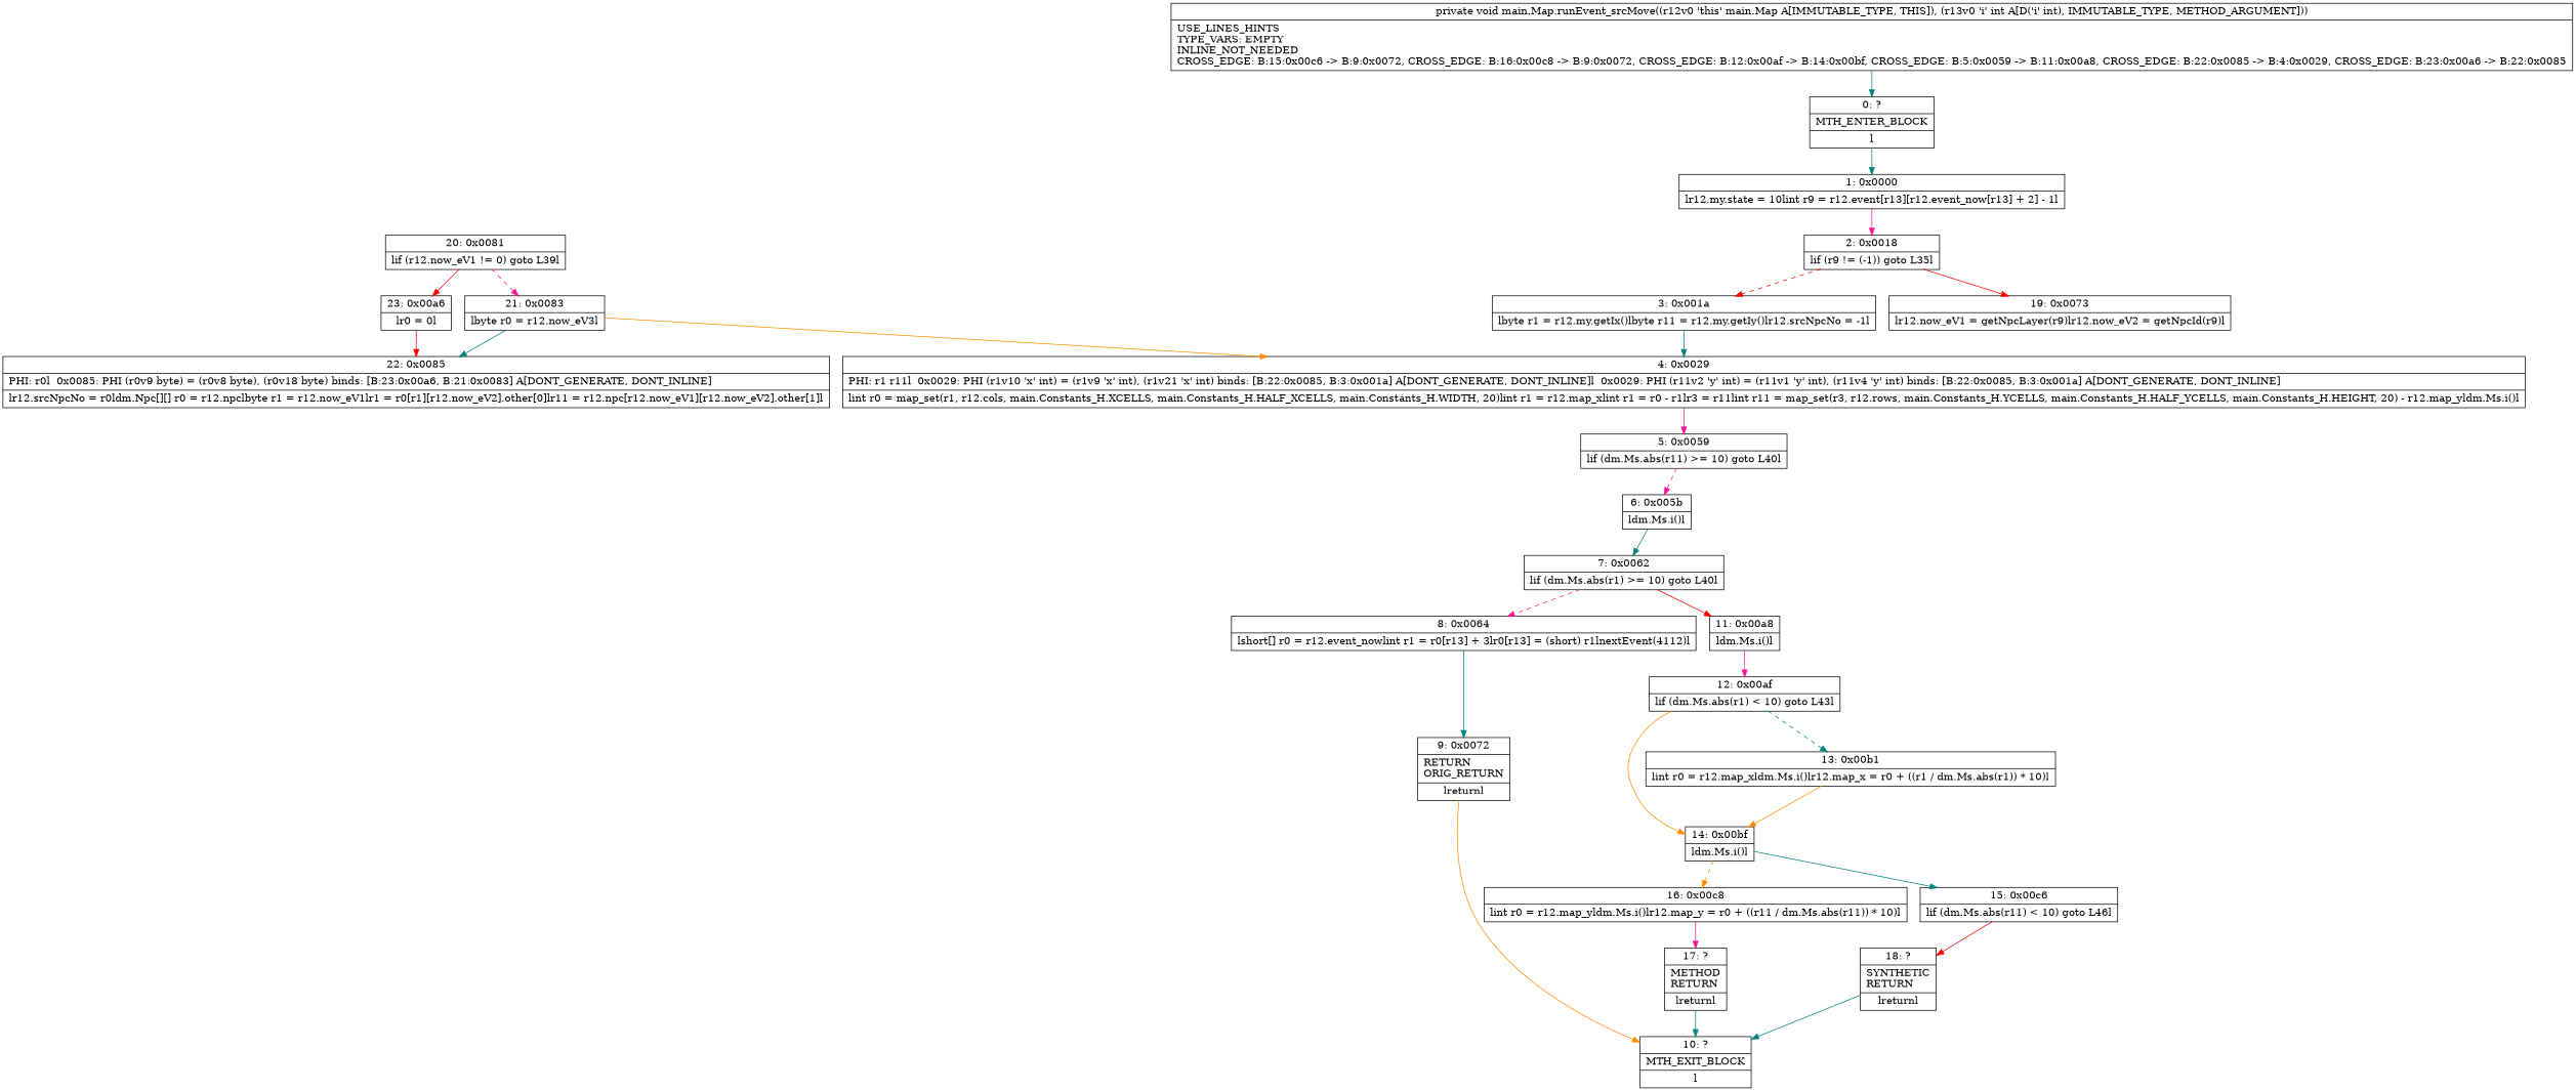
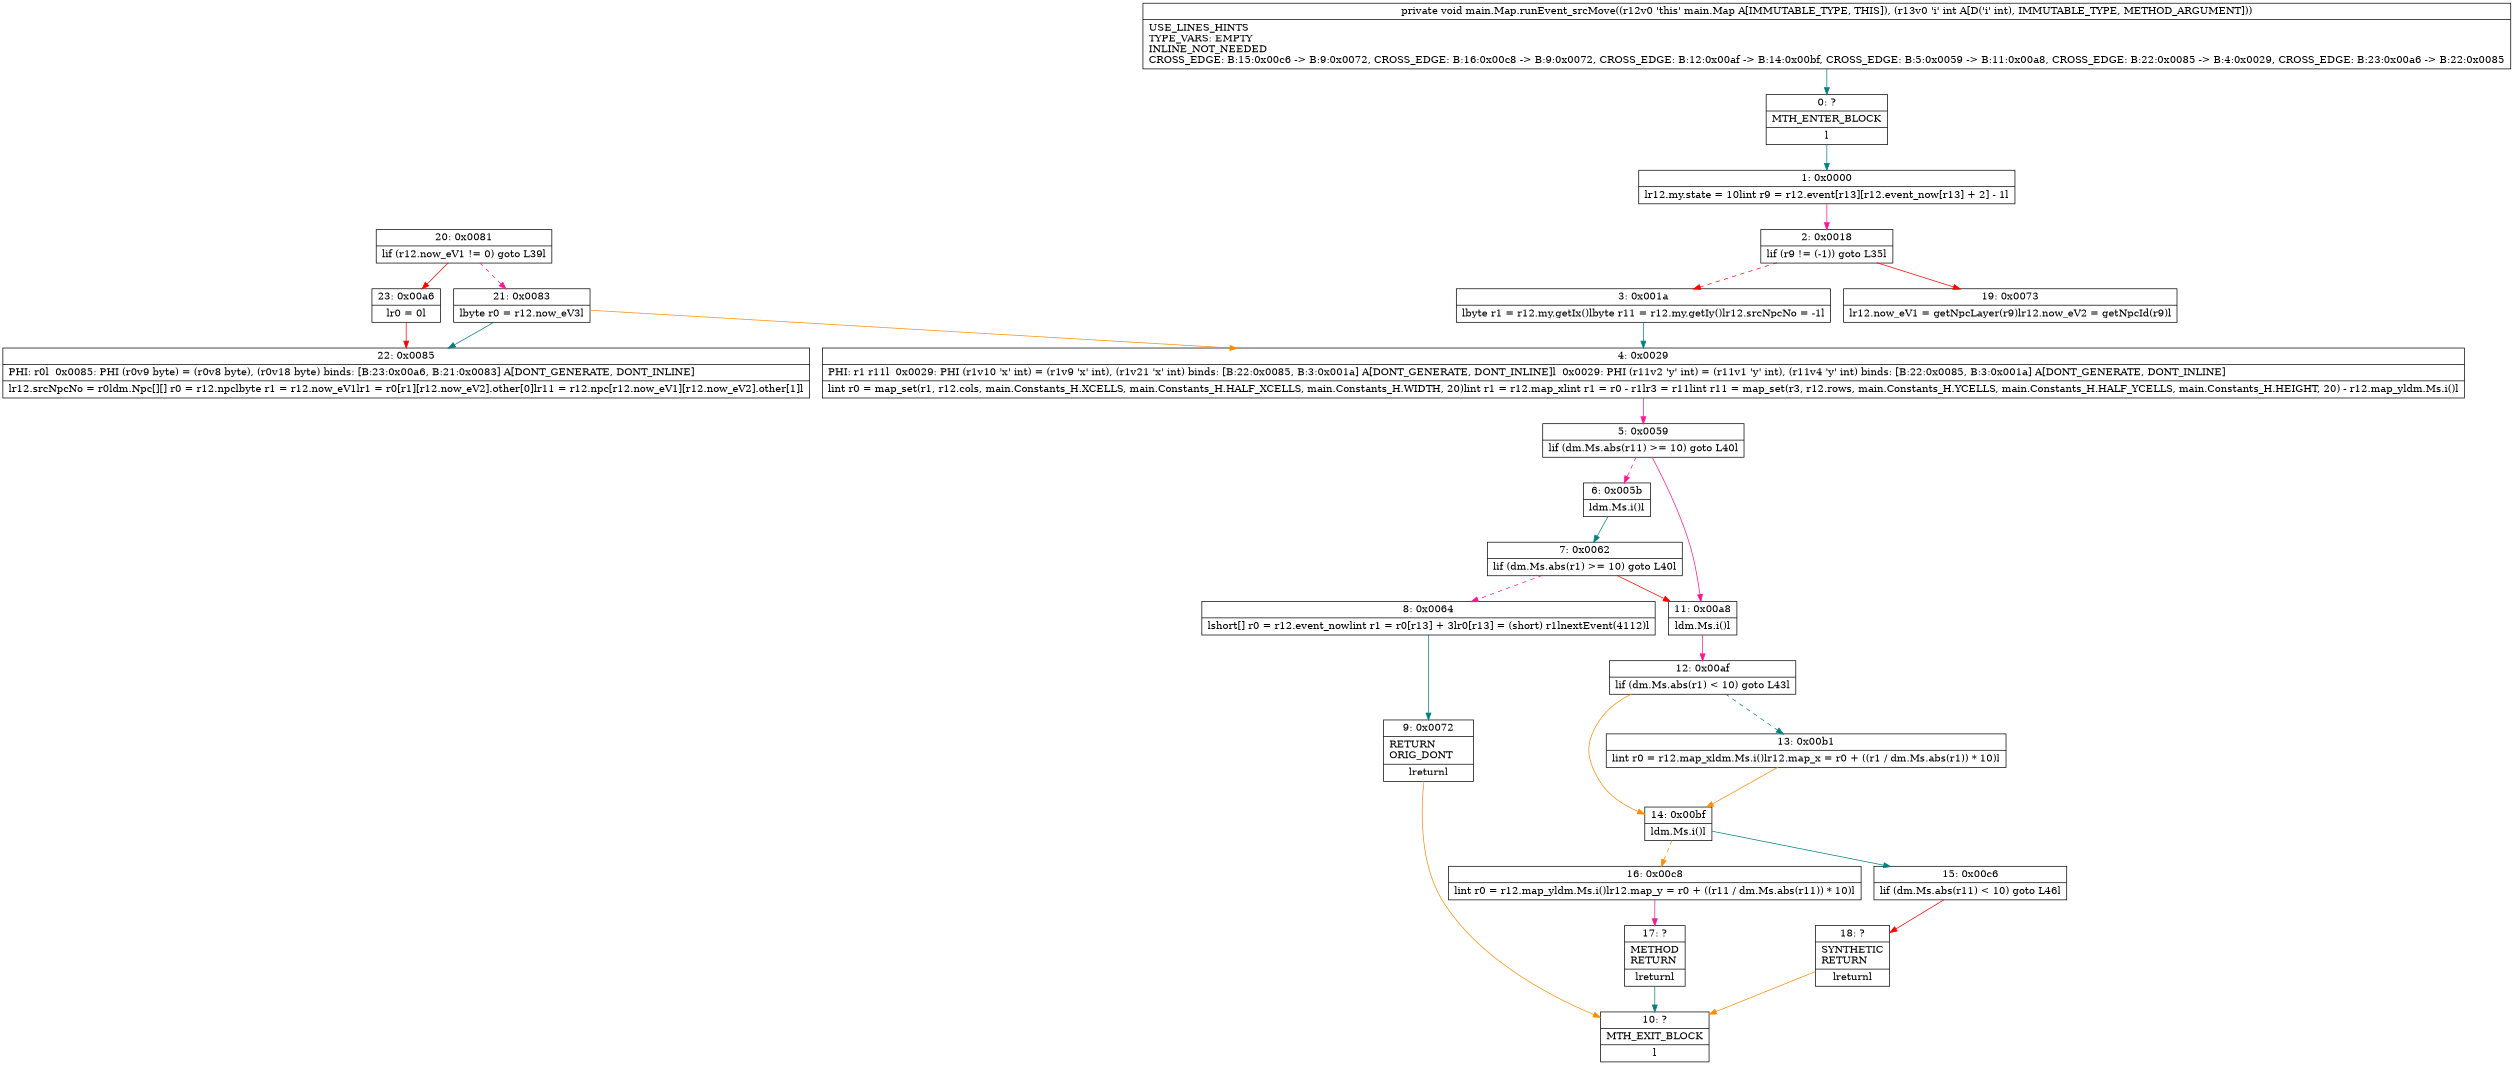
  digraph {
    node [shape=record]
    edge [color=teal]
    n1 [label="{0\:\ ?|MTH_ENTER_BLOCK\l|l}"]
    n2 [label="{1\:\ 0x0000|lr12.my.state = 10lint r9 = r12.event[r13][r12.event_now[r13] + 2] \- 1l}"]
    n3 [label="{2\:\ 0x0018|lif (r9 != (\-1)) goto L35l}"]
    n4 [label="{3\:\ 0x001a|lbyte r1 = r12.my.getIx()lbyte r11 = r12.my.getIy()lr12.srcNpcNo = \-1l}"]
    n5 [label="{19\:\ 0x0073|lr12.now_eV1 = getNpcLayer(r9)lr12.now_eV2 = getNpcId(r9)l}"]
    n6 [label="{4\:\ 0x0029|PHI: r1 r11l  0x0029: PHI (r1v10 'x' int) = (r1v9 'x' int), (r1v21 'x' int) binds: [B:22:0x0085, B:3:0x001a] A[DONT_GENERATE, DONT_INLINE]l  0x0029: PHI (r11v2 'y' int) = (r11v1 'y' int), (r11v4 'y' int) binds: [B:22:0x0085, B:3:0x001a] A[DONT_GENERATE, DONT_INLINE]\l|lint r0 = map_set(r1, r12.cols, main.Constants_H.XCELLS, main.Constants_H.HALF_XCELLS, main.Constants_H.WIDTH, 20)lint r1 = r12.map_xlint r1 = r0 \- r1lr3 = r11lint r11 = map_set(r3, r12.rows, main.Constants_H.YCELLS, main.Constants_H.HALF_YCELLS, main.Constants_H.HEIGHT, 20) \- r12.map_yldm.Ms.i()l}"]
    n7 [label="{5\:\ 0x0059|lif (dm.Ms.abs(r11) \>= 10) goto L40l}"]
    n8 [label="{6\:\ 0x005b|ldm.Ms.i()l}"]
    n9 [label="{11\:\ 0x00a8|ldm.Ms.i()l}"]
    n10 [label="{7\:\ 0x0062|lif (dm.Ms.abs(r1) \>= 10) goto L40l}"]
    n11 [label="{12\:\ 0x00af|lif (dm.Ms.abs(r1) \< 10) goto L43l}"]
    n12 [label="{8\:\ 0x0064|lshort[] r0 = r12.event_nowlint r1 = r0[r13] + 3lr0[r13] = (short) r1lnextEvent(4112)l}"]
-   n13 [label="{9\:\ 0x0072|RETURN\lORIG_RETURN\l|lreturnl}"]
+   n13 [label="{9\:\ 0x0072|RETURN\lORIG_DONT\l|lreturnl}"]
    n14 [label="{10\:\ ?|MTH_EXIT_BLOCK\l|l}"]
    n15 [label="{13\:\ 0x00b1|lint r0 = r12.map_xldm.Ms.i()lr12.map_x = r0 + ((r1 \/ dm.Ms.abs(r1)) * 10)l}"]
    n16 [label="{14\:\ 0x00bf|ldm.Ms.i()l}"]
    n17 [label="{15\:\ 0x00c6|lif (dm.Ms.abs(r11) \< 10) goto L46l}"]
    n18 [label="{16\:\ 0x00c8|lint r0 = r12.map_yldm.Ms.i()lr12.map_y = r0 + ((r11 \/ dm.Ms.abs(r11)) * 10)l}"]
    n19 [label="{18\:\ ?|SYNTHETIC\lRETURN\l|lreturnl}"]
    n20 [label="{17\:\ ?|METHOD\lRETURN\l|lreturnl}"]
    n21 [label="{20\:\ 0x0081|lif (r12.now_eV1 != 0) goto L39l}"]
    n22 [label="{21\:\ 0x0083|lbyte r0 = r12.now_eV3l}"]
    n23 [label="{23\:\ 0x00a6|lr0 = 0l}"]
    n24 [label="{22\:\ 0x0085|PHI: r0l  0x0085: PHI (r0v9 byte) = (r0v8 byte), (r0v18 byte) binds: [B:23:0x00a6, B:21:0x0083] A[DONT_GENERATE, DONT_INLINE]\l|lr12.srcNpcNo = r0ldm.Npc[][] r0 = r12.npclbyte r1 = r12.now_eV1lr1 = r0[r1][r12.now_eV2].other[0]lr11 = r12.npc[r12.now_eV1][r12.now_eV2].other[1]l}"]
    n25 [label="{private void main.Map.runEvent_srcMove((r12v0 'this' main.Map A[IMMUTABLE_TYPE, THIS]), (r13v0 'i' int A[D('i' int), IMMUTABLE_TYPE, METHOD_ARGUMENT]))  | USE_LINES_HINTS\lTYPE_VARS: EMPTY\lINLINE_NOT_NEEDED\lCROSS_EDGE: B:15:0x00c6 \-\> B:9:0x0072, CROSS_EDGE: B:16:0x00c8 \-\> B:9:0x0072, CROSS_EDGE: B:12:0x00af \-\> B:14:0x00bf, CROSS_EDGE: B:5:0x0059 \-\> B:11:0x00a8, CROSS_EDGE: B:22:0x0085 \-\> B:4:0x0029, CROSS_EDGE: B:23:0x00a6 \-\> B:22:0x0085\l}"]
    n1 -> n2
    n2 -> n3 [color=deeppink]
    n3 -> n4 [color=red style=dashed]
    n3 -> n5 [color=red]
    n4 -> n6
    n6 -> n7 [color=deeppink]
    n7 -> n8 [color=deeppink style=dashed]
+   n7 -> n9 [color=deeppink]
    n8 -> n10
    n9 -> n11 [color=deeppink]
    n10 -> n9 [color=red]
    n10 -> n12 [color=deeppink style=dashed]
    n11 -> n15 [style=dashed]
    n11 -> n16 [color=darkorange]
    n12 -> n13
    n13 -> n14 [color=darkorange]
    n15 -> n16 [color=darkorange]
    n16 -> n17
    n16 -> n18 [color=darkorange style=dashed]
    n17 -> n19 [color=red]
    n18 -> n20 [color=deeppink]
-   n19 -> n14
+   n19 -> n14 [color=darkorange]
    n20 -> n14
    n21 -> n22 [color=deeppink style=dashed]
    n21 -> n23 [color=red]
    n22 -> n6 [color=darkorange]
    n22 -> n24
    n23 -> n24 [color=red]
    n25 -> n1
  }
